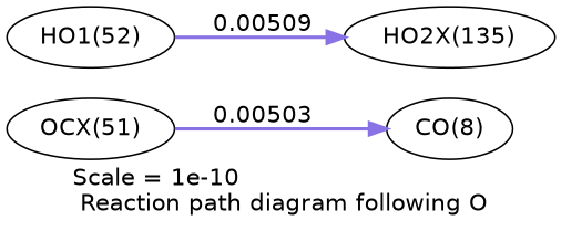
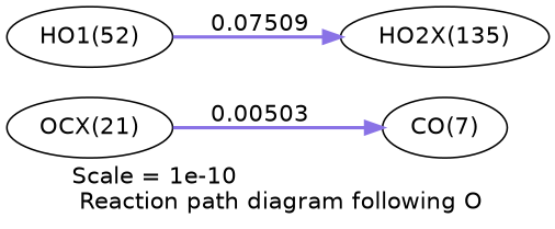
  digraph {
    fontname=Helvetica
    label="Scale = 1e-10\l Reaction path diagram following O"
    rankdir=LR
    node [fontname=Helvetica]
    edge [color="0.7, 0.505, 0.9" fontname=Helvetica]
-   n1 [label="OCX(51)"]
-   n2 [label="CO(8)"]
+   n1 [label="OCX(21)"]
+   n2 [label="CO(7)"]
    n3 [label="HO1(52)"]
    n4 [label="HO2X(135)"]
    n1 -> n2 [arrowsize=1 label=" 0.00503" penwidth=2]
-   n3 -> n4 [arrowsize=1.01 label=" 0.00509" penwidth=2.01]
+   n3 -> n4 [arrowsize=1.01 label=" 0.07509" penwidth=2.01]
  }
